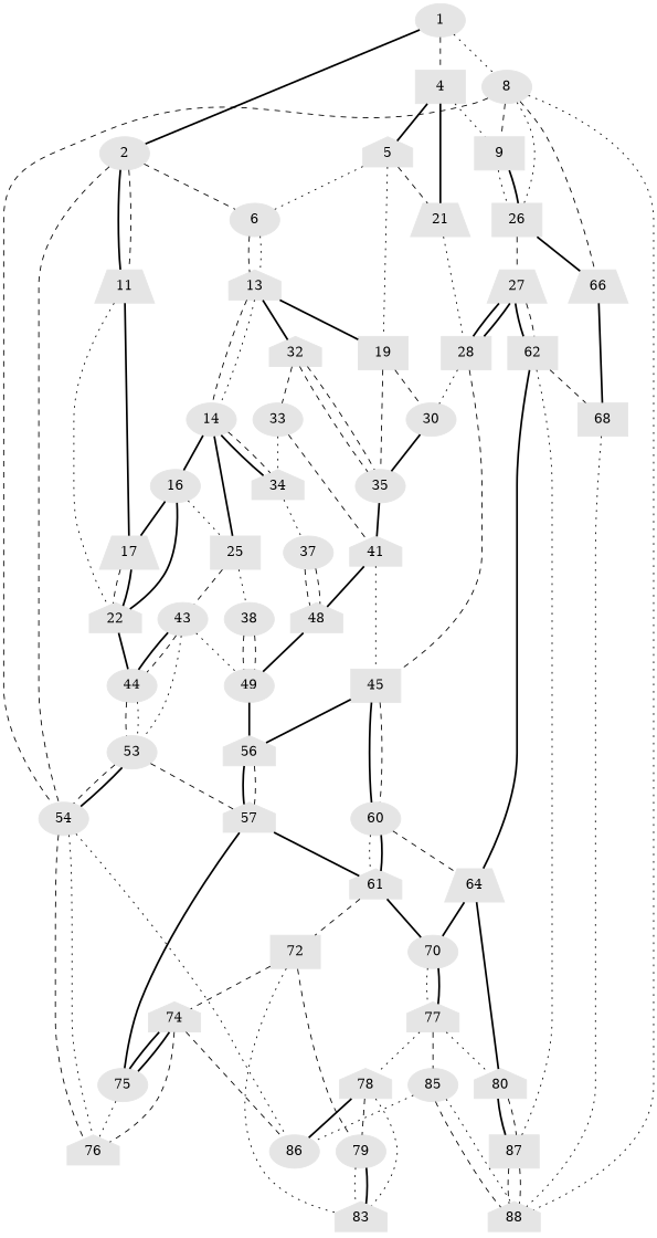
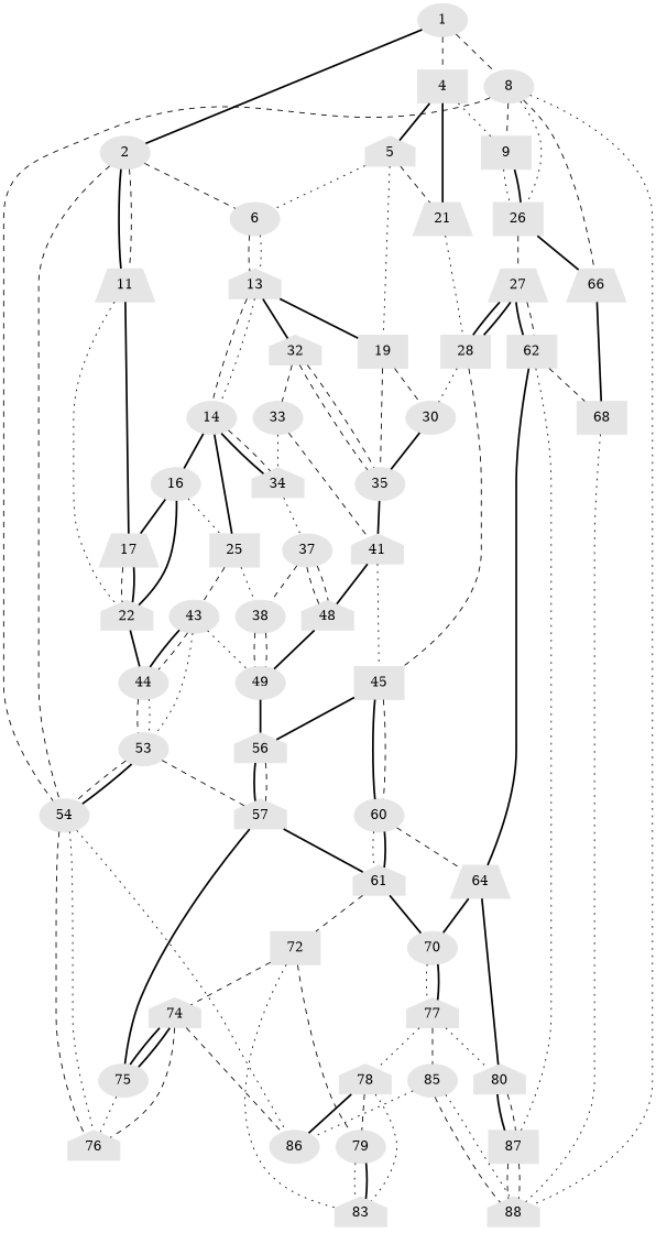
  graph {
    node [color=gray90 shape=ellipse style=filled]
    edge [style=dashed]
    2 [super="+3"]
    1
    4 [shape=box super="+10"]
    8 [super="+71"]
    6 [super="+7"]
    11 [shape=trapezium super="+12"]
    54 [super="+55"]
    5 [shape=house super="+18"]
    9 [shape=box]
    21 [shape=trapezium]
    26 [shape=box super="+52"]
    66 [shape=trapezium super="+67"]
    88 [shape=house super="+90"]
    13 [shape=house super="+20"]
    17 [shape=trapezium]
    22 [shape=house super="+24"]
    76 [shape=house]
    86 [super="+91"]
    19 [shape=box super="+31"]
    28 [shape=box super="+29"]
    30
    35 [super="+40"]
    14 [super="+15"]
    32 [shape=house]
    27 [shape=trapezium]
    68 [shape=box super="+89"]
    44
    16 [super="+23"]
    25 [shape=box super="+39"]
    34 [shape=house super="+36"]
    33 [super="+42"]
    38
    43 [super="+50"]
    37
    41 [shape=house super="+47"]
    45 [shape=box super="+46"]
    53 [super="+59"]
    49 [super="+51"]
    62 [shape=box super="+63"]
    64 [shape=trapezium super="+65"]
    87 [shape=box]
    56 [shape=house]
    60
    48 [shape=house]
    57 [shape=house super="+58"]
    61 [shape=house super="+69"]
    75
    70
    72 [shape=box super="+73"]
    80 [shape=house]
    77 [shape=house super="+81"]
    74 [shape=house super="+82"]
    79
    83 [shape=house]
    78 [shape=house super="+84"]
    85
    2 -- 6
    2 -- 11 [style=bold]
    2 -- 11
    2 -- 54
    1 -- 2 [style=bold]
    1 -- 4
-   1 -- 8 [style=dotted]
+   1 -- 8
    4 -- 5 [style=bold]
    4 -- 9 [style=dotted]
    4 -- 21 [style=bold]
    8 -- 54
    8 -- 9
    8 -- 26 [style=dotted]
    8 -- 66
    8 -- 88 [style=dotted]
    6 -- 13
    6 -- 13 [style=dotted]
    11 -- 17 [style=bold]
    11 -- 22 [style=dotted]
    54 -- 76
    54 -- 76 [style=dotted]
    54 -- 86 [style=dotted]
    5 -- 6 [style=dotted]
    5 -- 21
    5 -- 19 [style=dotted]
    9 -- 26 [style=dotted]
    9 -- 26 [style=bold]
    21 -- 28 [style=dotted]
    26 -- 66 [style=bold]
    26 -- 27
    66 -- 68 [style=bold weight=2]
    13 -- 19 [style=bold]
    13 -- 14
    13 -- 14 [style=dotted]
    13 -- 32 [style=bold]
    17 -- 22
    17 -- 22 [style=bold]
    22 -- 44 [style=bold]
    19 -- 30
    19 -- 35
    28 -- 30 [style=dotted]
    28 -- 45
    30 -- 35 [style=bold]
    35 -- 41 [style=bold]
    14 -- 16 [style=bold]
    14 -- 25 [style=bold]
    14 -- 34 [style=bold]
    14 -- 34
    32 -- 35
    32 -- 35
    32 -- 33
    27 -- 28 [style=bold]
    27 -- 28 [style=bold]
    27 -- 62 [style=bold]
    27 -- 62
    68 -- 88 [style=dotted]
    44 -- 53
    44 -- 53 [style=dotted]
    16 -- 17 [style=bold]
    16 -- 22 [style=bold]
    16 -- 25 [style=dotted]
    25 -- 38 [style=dotted]
    25 -- 43
    34 -- 37 [style=dotted]
    33 -- 34 [style=dotted weight=2]
    33 -- 41
    38 -- 49
    38 -- 49
    43 -- 44 [style=bold]
    43 -- 44
    43 -- 53 [style=dotted]
    43 -- 49 [style=dotted]
+   37 -- 38
    37 -- 48
    37 -- 48
    41 -- 45 [style=dotted]
    41 -- 48 [style=bold]
    45 -- 56 [style=bold]
    45 -- 60 [style=bold]
    45 -- 60
    53 -- 54
    53 -- 54 [style=bold]
    53 -- 57
    49 -- 56 [style=bold]
    62 -- 68
    62 -- 64 [style=bold]
    62 -- 87 [style=dotted]
    64 -- 70 [style=bold]
    64 -- 80 [style=bold]
    87 -- 88
    87 -- 88
    56 -- 57 [style=bold]
    56 -- 57
    60 -- 64
    60 -- 61 [style=dotted]
    60 -- 61 [style=bold]
    48 -- 49 [style=bold]
    57 -- 61 [style=bold]
    57 -- 75 [style=bold]
    61 -- 70 [style=bold]
    61 -- 72
    75 -- 76 [style=dotted]
    70 -- 77 [style=dotted]
    70 -- 77 [style=bold]
    72 -- 74
    72 -- 79
    72 -- 83 [style=dotted]
    80 -- 87 [style=bold]
    80 -- 87
    77 -- 80 [style=dotted]
    77 -- 78 [style=dotted]
    77 -- 85
    74 -- 76
    74 -- 86
    74 -- 75 [style=bold]
    74 -- 75 [style=bold]
    79 -- 83 [style=dotted]
    79 -- 83 [style=bold]
    78 -- 86 [style=bold]
    78 -- 79
    78 -- 83 [style=dotted]
    85 -- 88
    85 -- 88 [style=dotted]
    85 -- 86 [style=dotted]
  }
